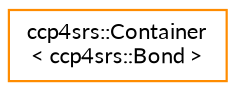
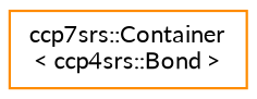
  digraph {
    rankdir=TB
    fontname=Lato
-   n1 [color=darkorange fillcolor=white fontname=Lato fontsize=10 height=0.2 label="ccp4srs::Container\l\< ccp4srs::Bond \>" shape=record style=filled width=0.4]
+   n1 [color=darkorange fillcolor=white fontname=Lato fontsize=10 height=0.2 label="ccp7srs::Container\l\< ccp4srs::Bond \>" shape=record style=filled width=0.4]
  }
